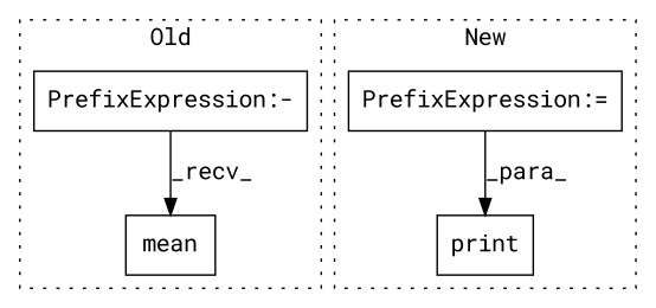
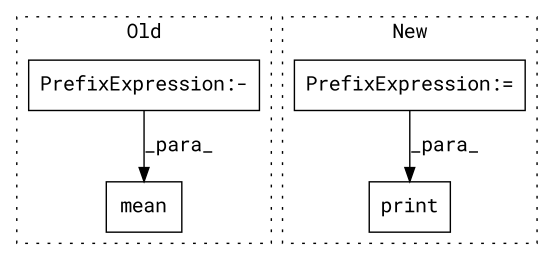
  digraph {
    fontname="Roboto Mono"
    node [a=32 fontname="Roboto Mono" shape=box]
    edge [fontname="Roboto Mono"]
    n1 [l=6 label=mean s=883]
    n2 [a=38 l=1 label="PrefixExpression:-" s=689]
    n3 [l="6,1" label=print s="760,853"]
    n4 [a=7 l=7 label="PrefixExpression:=" s=309]
    subgraph cluster_1 {
      label=Old
      style=dotted
      n1
      n2
    }
    subgraph cluster_2 {
      label=New
      style=dotted
      n3
      n4
    }
-   n2 -> n1 [label=_recv_]
+   n2 -> n1 [label=_para_]
    n4 -> n3 [label=_para_]
  }
